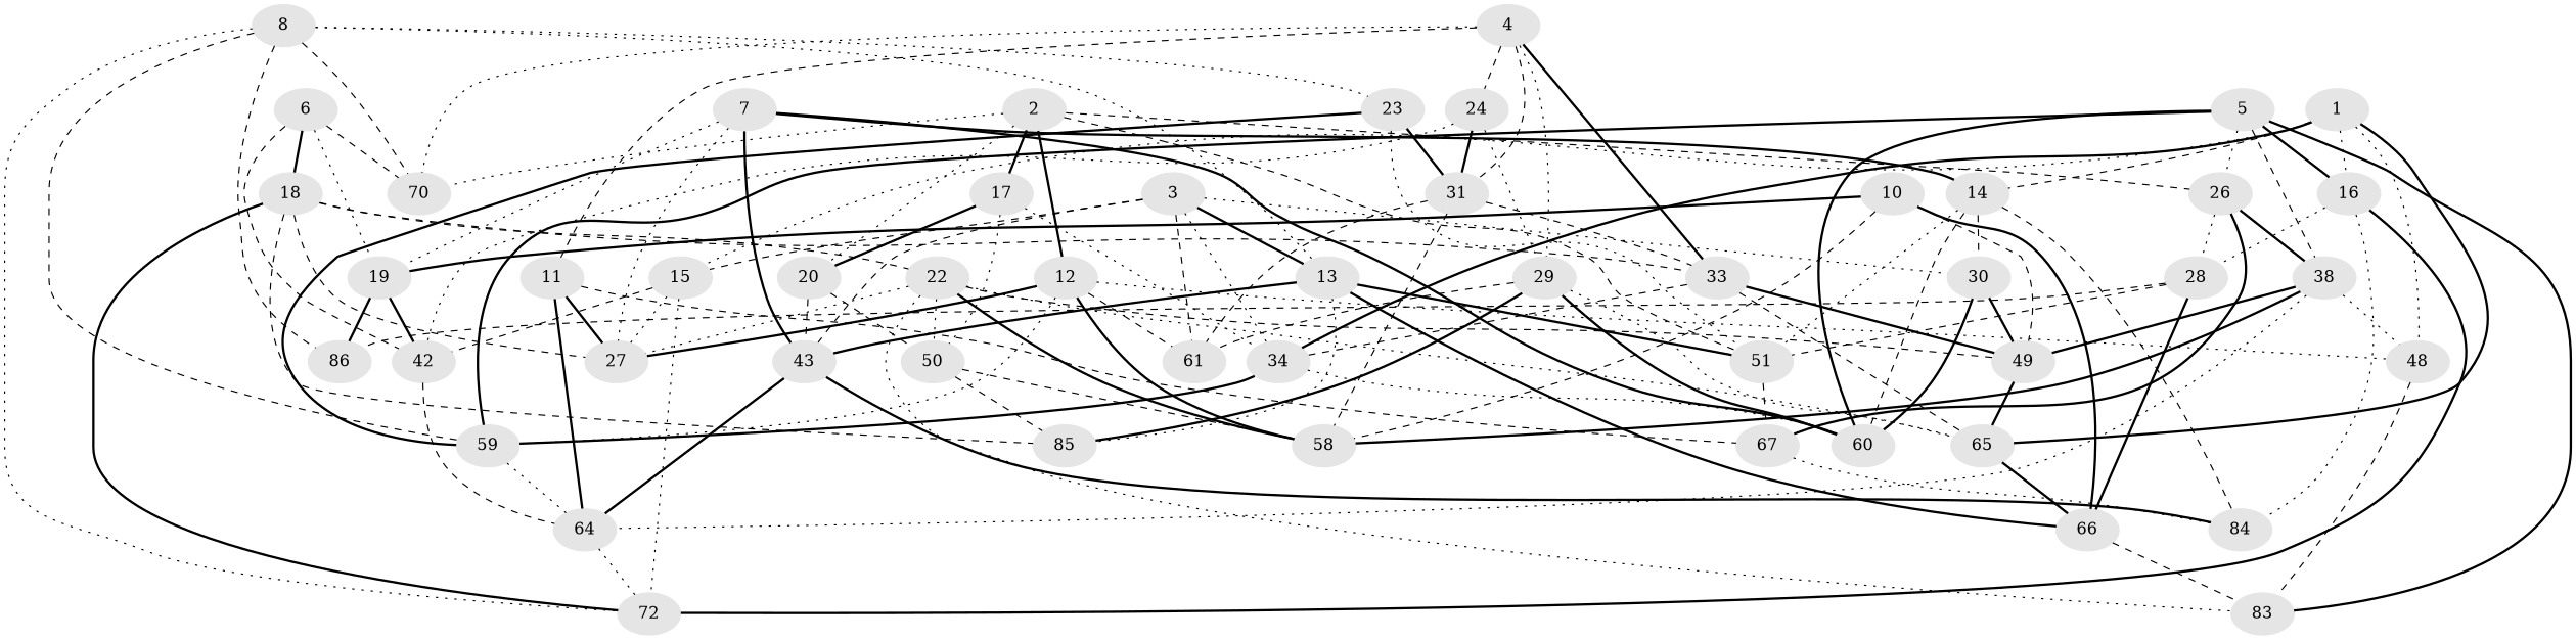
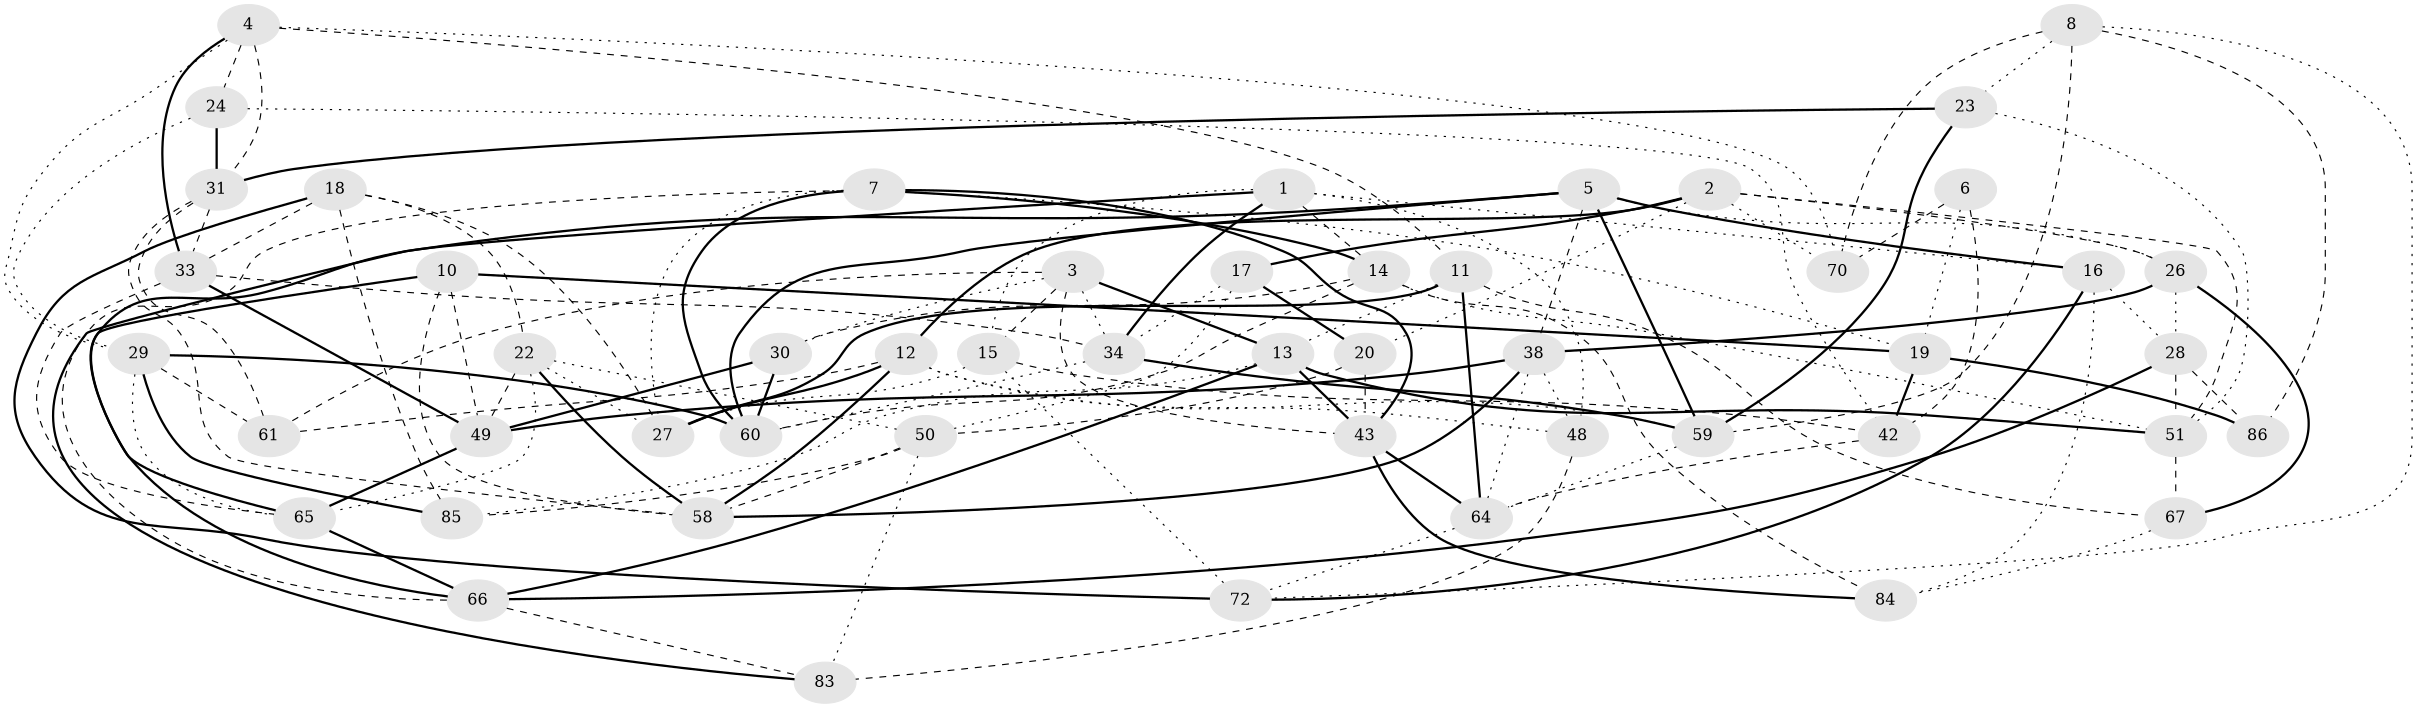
  graph {
    fontname="DejaVu Serif"
    node [color=gray90 fontname="DejaVu Serif" style=filled]
    edge [fontname="DejaVu Serif" style=bold]
    1 [super="+53"]
    14 [super="+35"]
    15 [super="+37"]
    16 [super="+80"]
    34 [super="+77"]
    48
    65 [super="+71"]
    51 [super="+82"]
    30
    60 [super="+62"]
    84
    42 [super="+76"]
    27 [super="+54"]
    72 [super="+74"]
    28 [super="+40"]
    59 [super="+79"]
    83
    66 [super="+68"]
    2 [super="+45"]
    12 [super="+46"]
    17
    20
    26 [super="+55"]
    70
    61
    58 [super="+69"]
    50 [super="+52"]
    43 [super="+75"]
    67
    38 [super="+47"]
    3 [super="+39"]
    13 [super="+25"]
    85
    49 [super="+63"]
    64 [super="+81"]
    4 [super="+9"]
    11
    24
    29 [super="+73"]
    31 [super="+36"]
    33 [super="+56"]
    5 [super="+44"]
    18 [super="+57"]
    22 [super="+78"]
    6
    19 [super="+21"]
    86
    7 [super="+41"]
    8 [super="+32"]
    23
    10
    1 -- 14 [style=dashed]
    1 -- 15 [style=dotted]
    1 -- 16 [style=dotted]
    1 -- 34
    1 -- 48 [style=dotted]
    1 -- 65
    14 -- 51 [style=dotted]
    14 -- 30 [style=dashed]
    14 -- 60 [style=dashed]
    14 -- 84 [style=dashed]
    15 -- 42 [style=dashed]
    15 -- 27 [style=dotted]
    15 -- 72 [style=dotted weight=2]
    16 -- 84 [style=dotted]
    16 -- 72
    16 -- 28 [style=dotted weight=2]
    34 -- 60 [style=dotted]
    34 -- 59
    48 -- 83 [style=dashed]
    65 -- 66
    51 -- 67 [style=dashed]
    30 -- 60
    30 -- 49
    42 -- 64 [style=dashed]
    28 -- 51 [style=dashed]
    28 -- 66
    28 -- 86 [style=dashed]
    59 -- 64 [style=dotted]
    66 -- 83 [style=dashed]
    2 -- 51 [style=dashed]
    2 -- 12
    2 -- 17
    2 -- 20 [style=dotted]
    2 -- 26 [style=dashed]
    2 -- 70 [style=dotted]
    12 -- 48 [style=dotted]
    12 -- 27
    12 -- 59 [style=dotted]
    12 -- 61 [style=dashed]
    12 -- 58
    17 -- 34 [style=dotted]
    17 -- 20
    17 -- 50 [style=dotted]
    20 -- 50 [style=dashed]
    20 -- 43 [style=dashed]
    26 -- 28 [style=dotted]
    26 -- 67
    26 -- 38 [weight=2]
-   22 -- 83 [style=dotted]
+   50 -- 83 [style=dotted]
    50 -- 58 [style=dashed]
    50 -- 85 [style=dashed]
    43 -- 84
    43 -- 64
    67 -- 84 [style=dotted]
    38 -- 48 [style=dotted]
    38 -- 58
    38 -- 49
    38 -- 64 [style=dotted]
    3 -- 15 [style=dashed]
    3 -- 34 [style=dotted]
    3 -- 30 [style=dotted]
    3 -- 61 [style=dashed]
    3 -- 43 [style=dashed]
    3 -- 13
    13 -- 51
    13 -- 66
    13 -- 43
    13 -- 85 [style=dotted]
    49 -- 65
    64 -- 72 [style=dotted]
    4 -- 70 [style=dotted]
    4 -- 11 [style=dashed]
    4 -- 24 [style=dashed]
    4 -- 29 [style=dotted]
    4 -- 31 [style=dashed]
    4 -- 33
    11 -- 27
    11 -- 67 [style=dashed]
    11 -- 64
    24 -- 42 [style=dotted]
    24 -- 29 [style=dotted]
    24 -- 31
    29 -- 65 [style=dotted]
    29 -- 60
    29 -- 61 [style=dashed]
    29 -- 85
    31 -- 61 [style=dashed]
    31 -- 58 [style=dashed]
    31 -- 33 [style=dashed]
    33 -- 34 [style=dashed]
    33 -- 65 [style=dashed]
    33 -- 49
    5 -- 16
    5 -- 60
    5 -- 59
    5 -- 83
    5 -- 26 [style=dotted]
    5 -- 38 [style=dashed]
    18 -- 27 [style=dashed]
    18 -- 72
    18 -- 85 [style=dashed]
    18 -- 33 [style=dashed]
    18 -- 22 [style=dashed]
    22 -- 65 [style=dotted]
    22 -- 27 [style=dotted]
    22 -- 58
    22 -- 50 [style=dotted]
    22 -- 49 [style=dashed]
    6 -- 42 [style=dashed]
    6 -- 70 [style=dashed]
-   6 -- 18
    6 -- 19 [style=dotted]
    19 -- 42 [weight=2]
    19 -- 86
    7 -- 14
    7 -- 60
    7 -- 27 [style=dotted]
+   7 -- 66 [style=dashed]
    7 -- 43
    7 -- 19 [style=dotted]
    8 -- 72 [style=dotted]
    8 -- 59 [style=dashed]
    8 -- 70 [style=dashed]
-   8 -- 13 [style=dotted]
+   11 -- 13 [style=dotted]
    8 -- 86 [style=dashed]
    8 -- 23 [style=dotted]
    23 -- 51 [style=dotted]
    23 -- 59
    23 -- 31
    10 -- 66
    10 -- 58 [style=dashed]
    10 -- 49 [style=dashed]
    10 -- 19
  }
